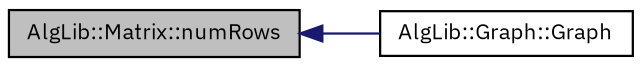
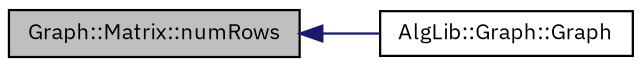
  digraph {
    rankdir=LR
    fontname="IBM Plex Sans"
    node [color=black fontname="IBM Plex Sans" fontsize=10 shape=record style=filled]
-   n1 [fillcolor=grey75 fontcolor=black height=0.2 label="AlgLib::Matrix::numRows" width=0.4]
+   n1 [fillcolor=grey75 fontcolor=black height=0.2 label="Graph::Matrix::numRows" width=0.4]
    n2 [fillcolor=white height=0.2 label="AlgLib::Graph::Graph" width=0.4]
    n1 -> n2 [color=midnightblue dir=back fontname="IBM Plex Sans" fontsize=10 labelfontname=Helvetica labelfontsize=10 style=solid]
  }
